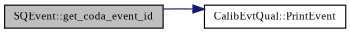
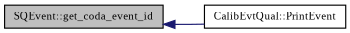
  digraph {
    rankdir=LR
    fontname="Liberation Serif"
    node [color=black fontname="Liberation Serif" fontsize=10 shape=record]
    n1 [fillcolor=grey75 fontcolor=black height=0.2 label="SQEvent::get_coda_event_id" style=filled width=0.4]
    n2 [height=0.2 label="CalibEvtQual::PrintEvent" width=0.4]
-   n2 -> n1 [color=midnightblue dir=back fontname="Liberation Serif" fontsize=10 labelfontname=FreeSans labelfontsize=10 style=solid]
+   n1 -> n2 [color=midnightblue dir=back fontname="Liberation Serif" fontsize=10 labelfontname=FreeSans labelfontsize=10 style=solid]
  }
